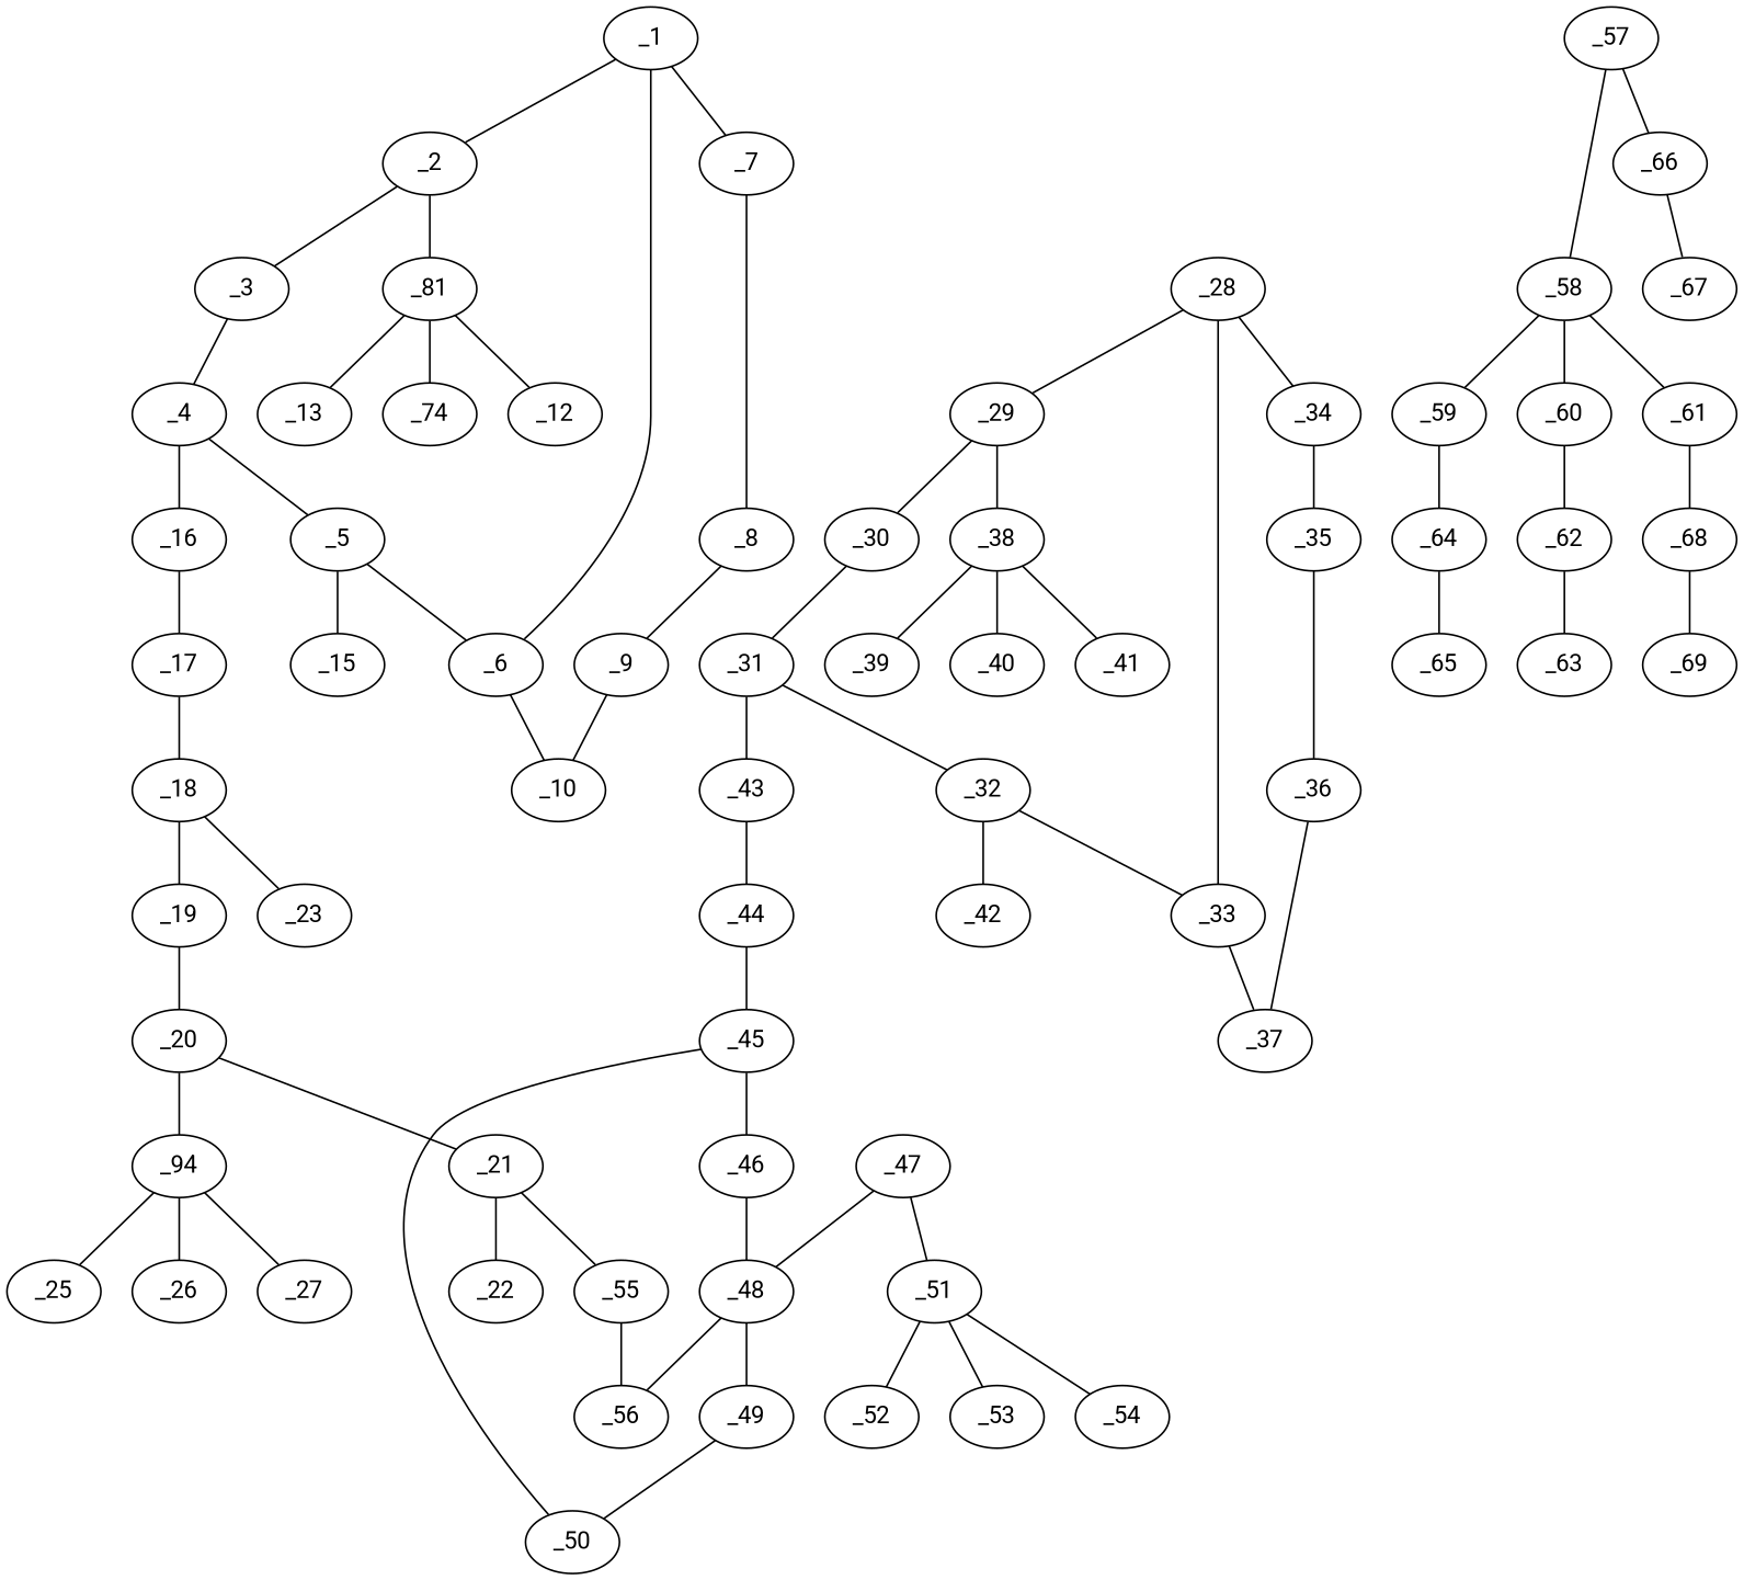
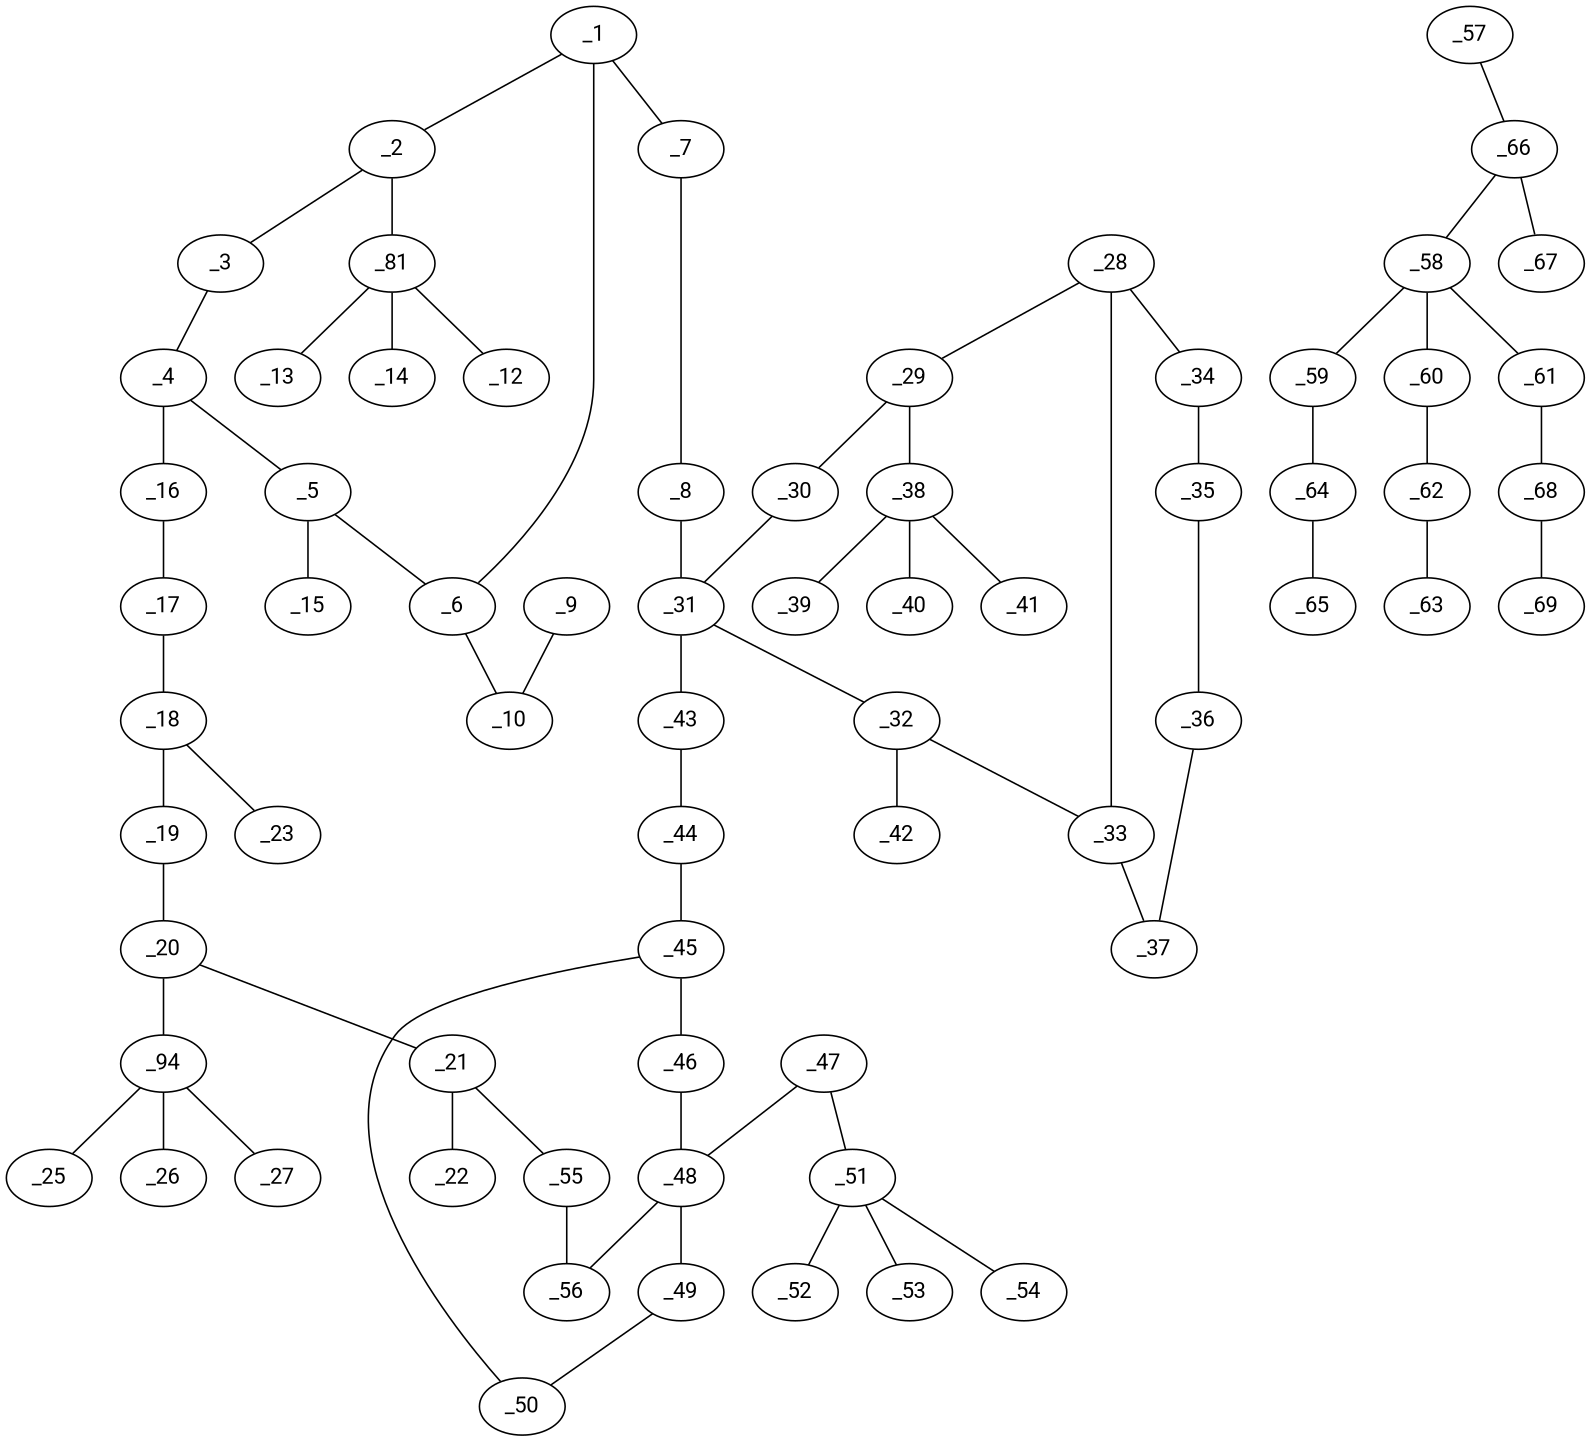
  graph {
    fontname=Roboto
    node [charge=0 chem=1 fontname=Roboto symbol="C  " x=15.8564 y=-3]
    edge [fontname=Roboto valence=1]
    _1 [x=16.7224 y=-4]
    _2 [y=-4.5]
    _6 [x=16.7224]
    _7 [x=17.5884 y=-4.5]
    _3 [x=14.9904 y=-4]
    n6 [chem=5 label=_81 symbol="S  " y=-5.5]
    _10 [chem=4 symbol="N  " x=17.5884 y=-2.5]
    _8 [x=18.4545 y=-4]
    _4 [x=14.9904]
    _12 [chem=2 symbol="O  " y=-6.5]
    _13 [chem=2 symbol="O  " x=16.8564 y=-5.5]
-   _14 [chem=2 symbol="O  " x=14.8564 y=-5.5 label=_74]
+   _14 [chem=2 symbol="O  " x=14.8564 y=-5.5]
    _9 [x=18.4545]
    _5 [y=-2.5]
    _16 [chem=4 symbol="N  " x=14.1243 y=-2.5]
    _15 [chem=2 symbol="O  " y=-1.5]
    _17 [chem=4 symbol="N  " x=13.2583]
    _18 [x=12.3923 y=-2.5]
    _19 [x=11.5263]
    _23 [x=12.3923 y=-1.5]
    _20 [x=10.6602 y=-2.5]
    _21 [x=10.6602 y=-1.5]
    n23 [chem=5 label=_94 symbol="S  " x=9.7942]
    _22 [x=11.5263 y=-1]
    _55 [x=9.7942 y=-1]
    _25 [chem=2 symbol="O  " x=8.9282 y=-3.5]
    _26 [chem=2 symbol="O  " x=9.2942 y=-2.134]
    _27 [chem=2 symbol="O  " x=10.2942 y=-3.866]
    _56 [x=9.7942 y=0]
    _28 [x=3.7321 y=4.5]
    _29 [x=3.7321 y=3.5]
    _33 [x=4.5981 y=5]
    _34 [x=2.866 y=5]
    _30 [x=4.5981 y=3]
    _38 [chem=5 symbol="S  " x=2.866 y=3]
    _37 [chem=4 symbol="N  " x=4.5981 y=6]
    _35 [x=2.866 y=6]
    _31 [x=5.4641 y=3.5]
    _39 [chem=2 symbol="O  " x=2 y=2.5]
    _40 [chem=2 symbol="O  " x=2.366 y=3.866]
    _41 [chem=2 symbol="O  " x=3.366 y=2.134]
    _36 [x=3.7321 y=6.5]
    _32 [x=5.4641 y=4.5]
    _43 [chem=4 symbol="N  " x=6.3301 y=3]
    _42 [chem=2 symbol="O  " x=6.3301 y=5]
    _44 [chem=4 symbol="N  " x=6.3301 y=2]
    _45 [x=7.1961 y=1.5]
    _46 [x=7.1961 y=0.5]
    _50 [x=8.0622 y=2]
    _48 [x=8.9282 y=0.5]
    _47 [x=8.0622 y=0]
    _51 [chem=5 symbol="S  " x=8.0622 y=-1]
    _49 [x=8.9282 y=1.5]
    _52 [chem=2 symbol="O  " x=7.0622 y=-1]
    _53 [chem=2 symbol="O  " x=9.0622 y=-1]
    _54 [chem=2 symbol="O  " x=8.0622 y=-2]
    _57 [x=23.9186 y=0.5]
    _58 [chem=4 symbol="N  " x=23.0525 y=0]
    _66 [x=24.7846 y=0]
    _59 [x=22.1865 y=-0.5]
    _60 [x=23.5525 y=-0.866]
    _61 [x=22.5525 y=0.866]
    _67 [x=25.6506 y=0.5]
    _64 [x=21.3205 y=0]
    _62 [x=23.0525 y=-1.7321]
    _68 [x=23.0525 y=1.7321]
    _65 [x=20.4545 y=-0.5]
    _63 [x=23.5525 y=-2.5981]
    _69 [x=22.5525 y=2.5981]
    _1 -- _2
    _1 -- _6
    _1 -- _7 [valence=2]
    _2 -- _3 [valence=2]
    _2 -- n6
    _6 -- _10 [valence=2]
    _7 -- _8
    _3 -- _4
    n6 -- _12 [valence=2]
    n6 -- _13 [valence=2]
    n6 -- _14
-   _8 -- _9 [valence=2]
+   _8 -- _31 [valence=2]
    _4 -- _5 [valence=2]
    _4 -- _16
    _9 -- _10
    _5 -- _6
    _5 -- _15
    _16 -- _17 [valence=2]
    _17 -- _18
    _18 -- _19
    _18 -- _23 [valence=2]
    _19 -- _20 [valence=2]
    _20 -- _21
    _20 -- n23
    _21 -- _22 [valence=2]
    _21 -- _55
    n23 -- _25 [valence=2]
    n23 -- _26 [valence=2]
    n23 -- _27
    _55 -- _56 [valence=2]
    _28 -- _29 [valence=2]
    _28 -- _33
    _28 -- _34
    _29 -- _30
    _29 -- _38
    _33 -- _37
    _34 -- _35 [valence=2]
    _30 -- _31 [valence=2]
    _38 -- _39 [valence=2]
    _38 -- _40 [valence=2]
    _38 -- _41
    _35 -- _36
    _31 -- _32
    _31 -- _43
    _36 -- _37 [valence=2]
    _32 -- _33 [valence=2]
    _32 -- _42
    _43 -- _44 [valence=2]
    _44 -- _45
    _45 -- _46 [valence=2]
    _45 -- _50
    _46 -- _48
    _48 -- _56
    _48 -- _49
    _47 -- _48 [valence=2]
    _47 -- _51
    _51 -- _52 [valence=2]
    _51 -- _53 [valence=2]
    _51 -- _54
    _49 -- _50 [valence=2]
-   _57 -- _58
+   _66 -- _58
    _57 -- _66
    _58 -- _59
    _58 -- _60
    _58 -- _61
    _66 -- _67
    _59 -- _64
    _60 -- _62
    _61 -- _68
    _64 -- _65
    _62 -- _63
    _68 -- _69
  }
